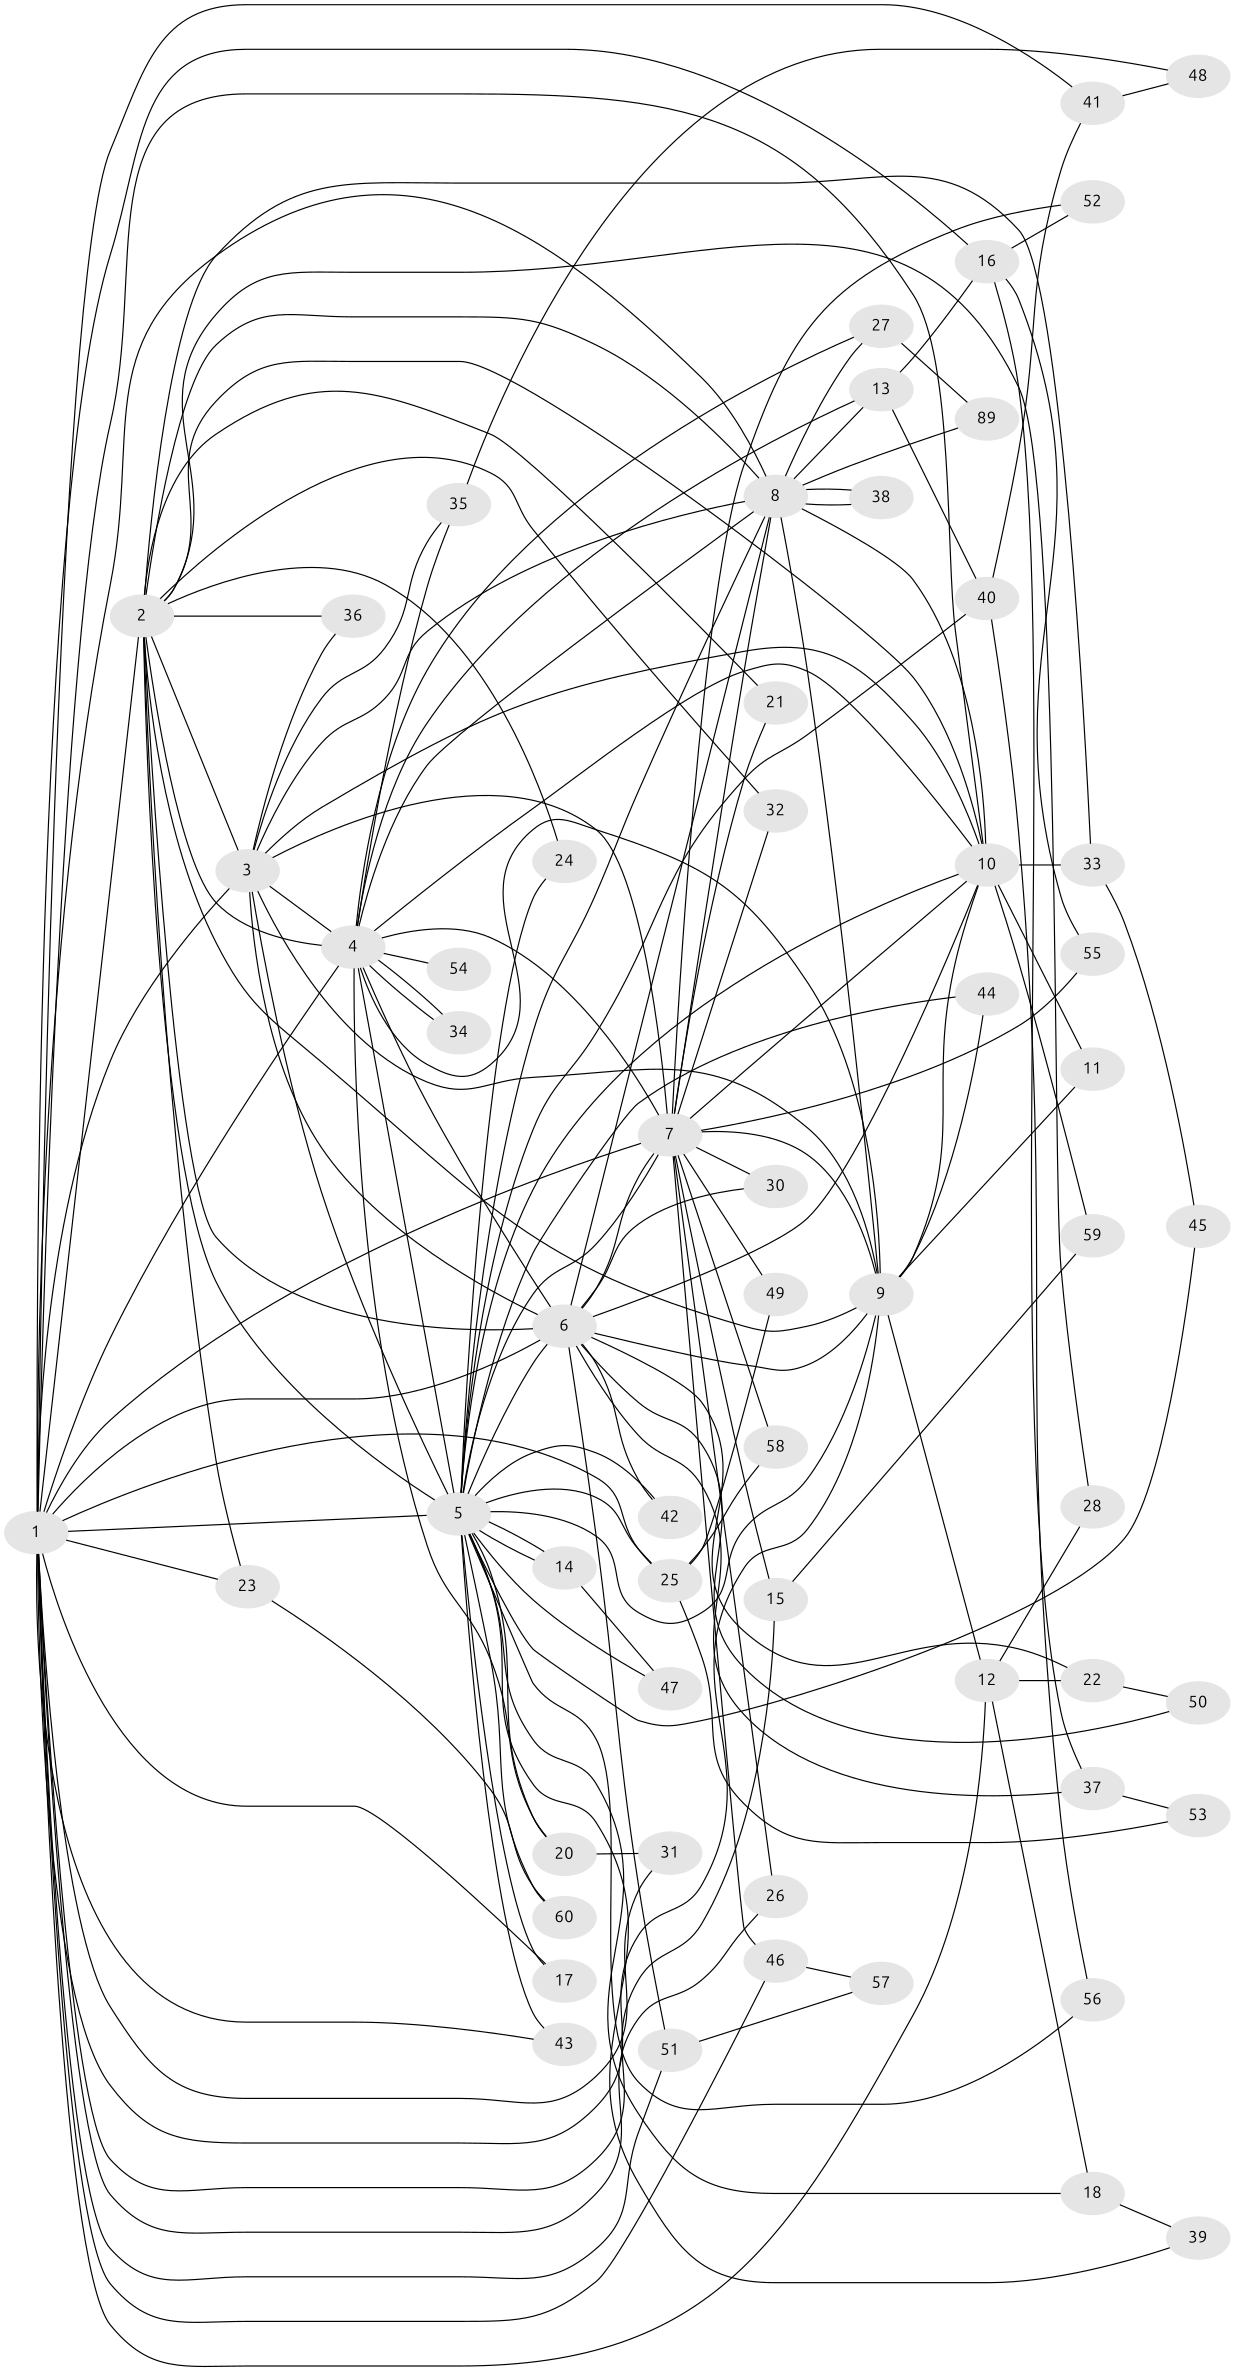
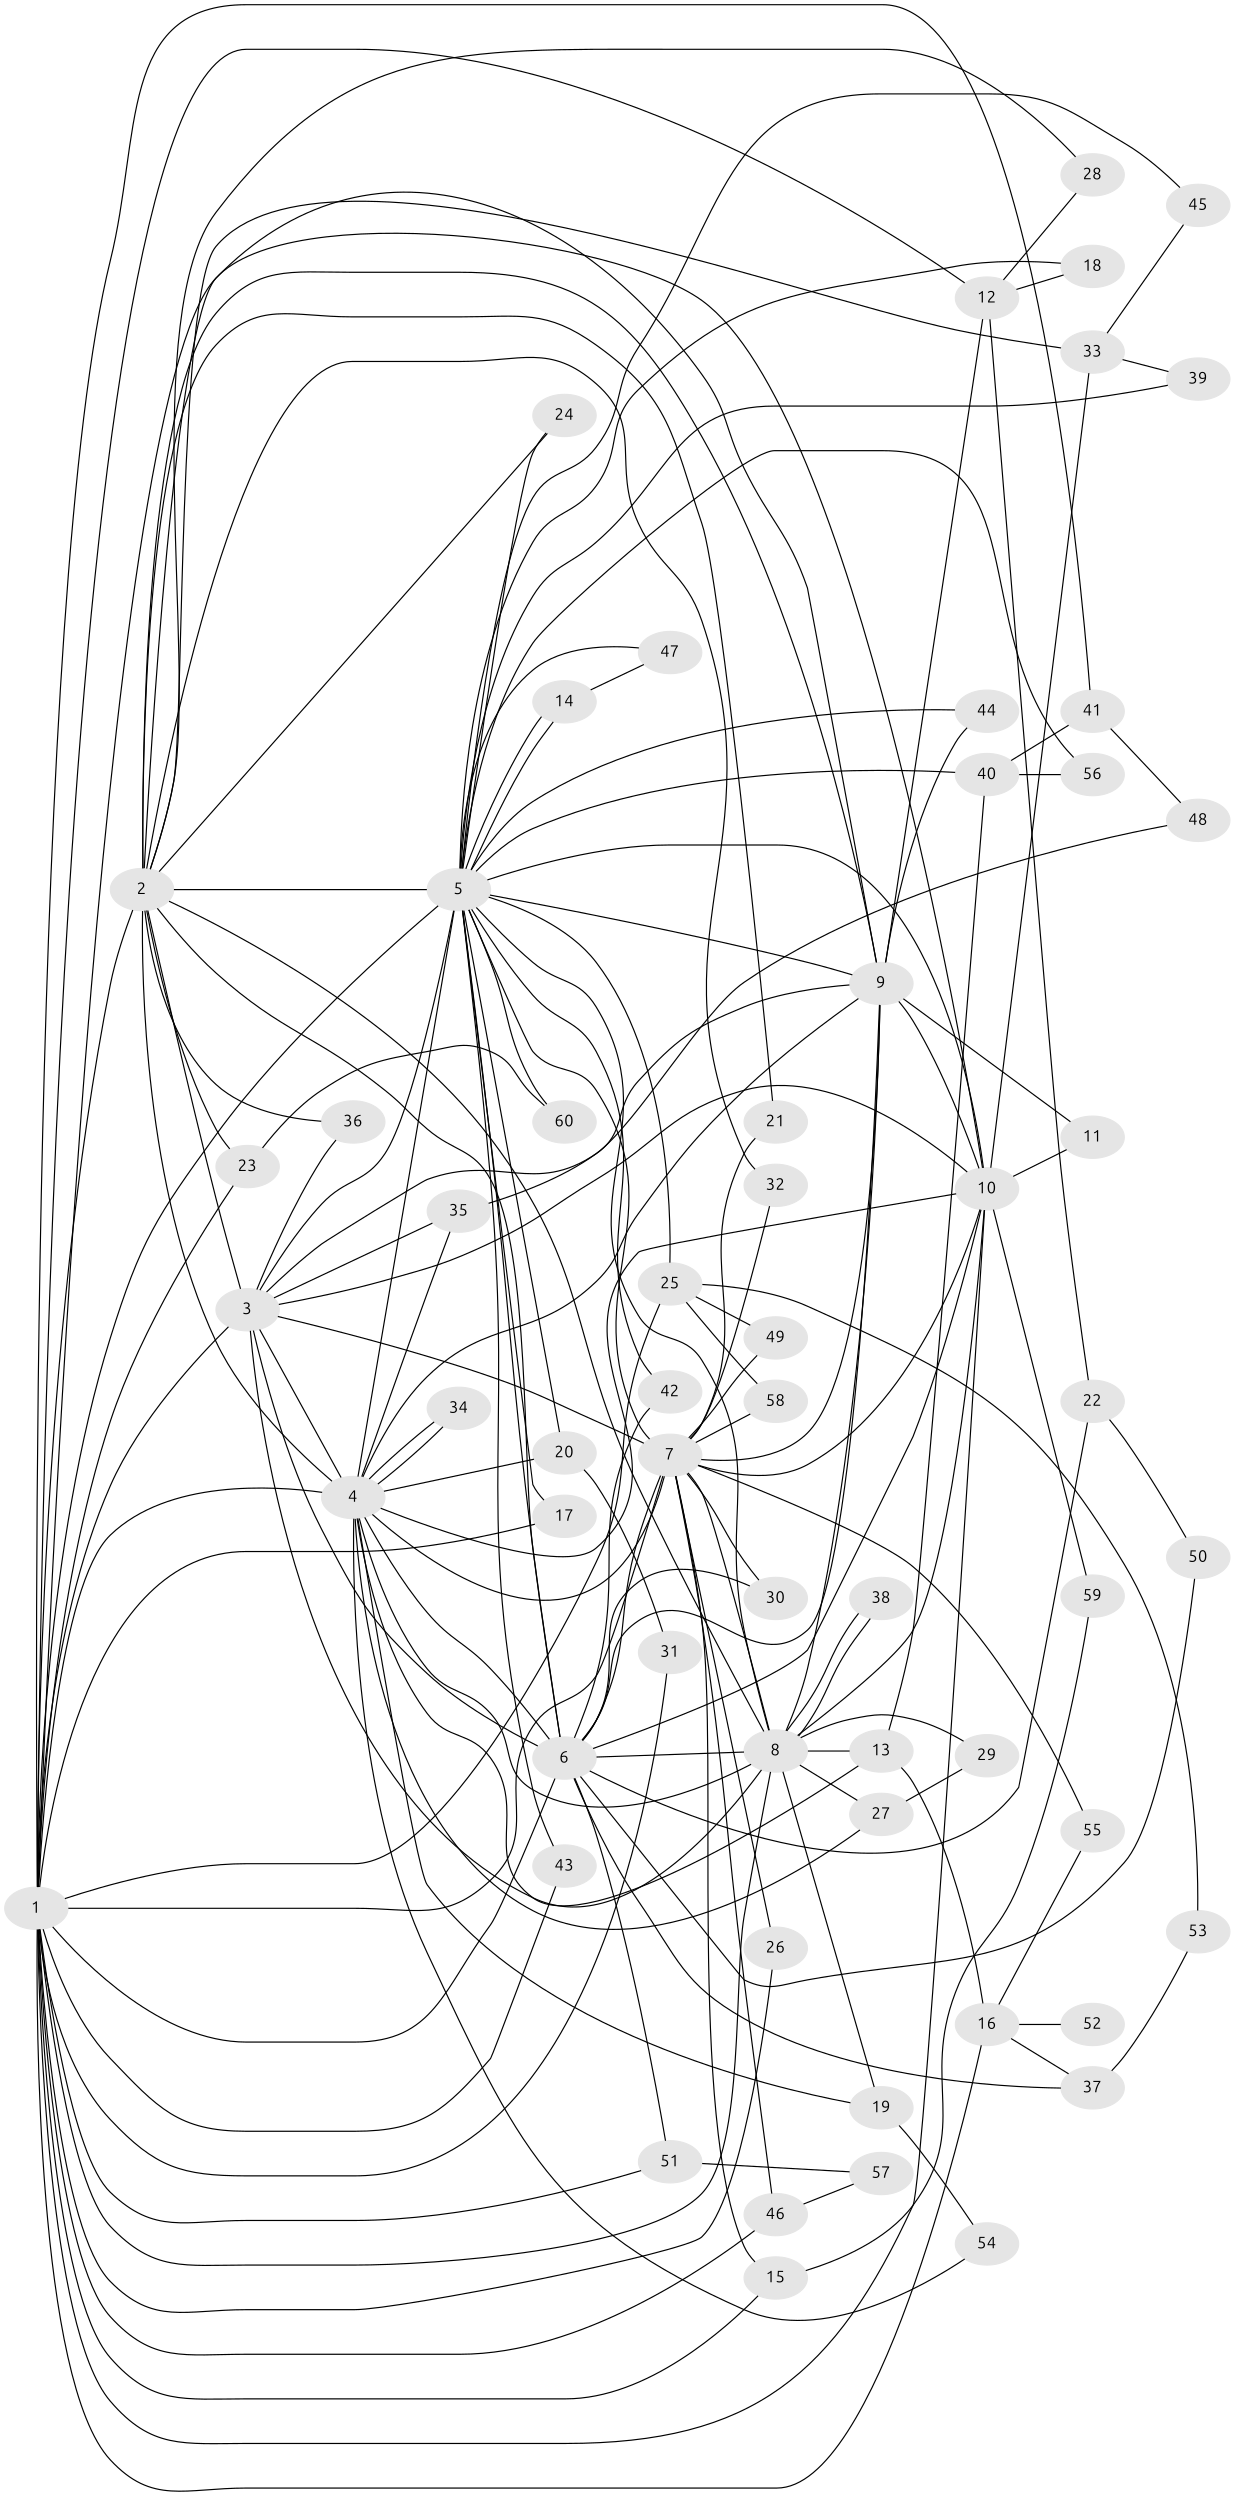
  graph {
    fontname=Ubuntu
    rankdir=LR
    node [color=gray90 fontname=Ubuntu style=filled]
    edge [fontname=Ubuntu]
    1
    2
    3
    4
    5
    6
    7
    8
    9
    10
    12
    15
    16
    17
    23
    25
    26
    31
    41
    43
    46
    51
    21
    24
    28
    32
    33
    36
    35
    13
+   19
    20
    27
    34
    54
    14
    18
    39
    40
    42
    44
    45
    47
    56
    60
    22
    30
    37
    50
    49
    52
    55
    58
-   29 [label=89]
+   29
    38
    11
    59
    53
    48
    57
    1 -- 2
    1 -- 3
    1 -- 4
    1 -- 5
    1 -- 6
    1 -- 7
    1 -- 8
    1 -- 9
    1 -- 10
    1 -- 12
    1 -- 15
    1 -- 16
    1 -- 17
    1 -- 23
    1 -- 25
    1 -- 26
    1 -- 31
    1 -- 41
    1 -- 43
    1 -- 46
    1 -- 51
    2 -- 3
    2 -- 4
    2 -- 5
    2 -- 6
    2 -- 8
    2 -- 9
    2 -- 10
    2 -- 23
    2 -- 21
    2 -- 24
    2 -- 28
    2 -- 32
    2 -- 33
    2 -- 36
    3 -- 4
    3 -- 5
    3 -- 6
    3 -- 7
    3 -- 8
    3 -- 9
    3 -- 10
    3 -- 36
    3 -- 35
    4 -- 5
    4 -- 6
    4 -- 7
    4 -- 8
    4 -- 9
    4 -- 10
    4 -- 35
    4 -- 13
+   4 -- 19
    4 -- 20
    4 -- 27
    4 -- 34
    4 -- 34
    4 -- 54
    5 -- 6
    5 -- 7
    5 -- 8
    5 -- 9
    5 -- 10
    5 -- 17
    5 -- 25
    5 -- 43
    5 -- 24
    5 -- 20
    5 -- 14
    5 -- 14
    5 -- 18
    5 -- 39
    5 -- 40
    5 -- 42
    5 -- 44
    5 -- 45
    5 -- 47
    5 -- 56
    5 -- 60
    6 -- 7
    6 -- 8
    6 -- 9
    6 -- 10
    6 -- 51
    6 -- 42
    6 -- 22
    6 -- 30
    6 -- 37
    6 -- 50
    7 -- 8
    7 -- 9
    7 -- 10
    7 -- 15
    7 -- 26
    7 -- 46
    7 -- 21
    7 -- 32
    7 -- 30
    7 -- 49
-   7 -- 52
    7 -- 55
    7 -- 58
    8 -- 9
    8 -- 10
    8 -- 13
+   8 -- 19
    8 -- 27
    8 -- 29
    8 -- 38
    8 -- 38
    9 -- 10
    9 -- 12
    9 -- 44
    9 -- 11
    10 -- 33
    10 -- 11
    10 -- 59
    12 -- 28
    12 -- 18
    12 -- 22
    15 -- 59
    16 -- 37
    16 -- 52
    16 -- 55
    23 -- 60
    25 -- 49
    25 -- 58
    25 -- 53
    41 -- 48
    46 -- 57
    51 -- 57
-   18 -- 39
+   33 -- 39
    33 -- 45
    35 -- 48
    13 -- 16
    13 -- 40
+   19 -- 54
    20 -- 31
    27 -- 29
    14 -- 47
    40 -- 41
    40 -- 56
    22 -- 50
    37 -- 53
  }
